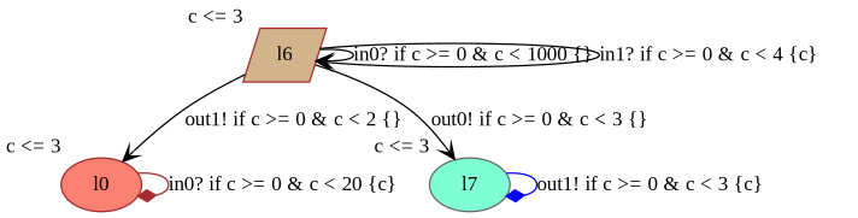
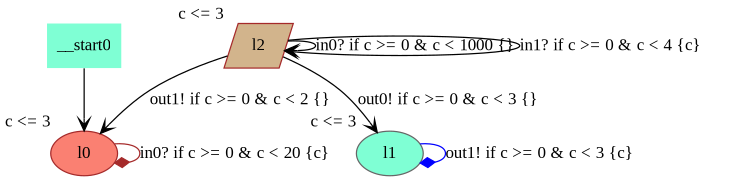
  digraph {
    fontname="Liberation Serif"
    node [color=brown fillcolor=aquamarine fontname="Liberation Serif" shape=ellipse style=filled margin=0 xlabel="c <= 3"]
    edge [arrowhead=vee color=black fontname="Liberation Serif"]
+   __start0 [color=purple shape=none margin="" xlabel=""]
    n2 [fillcolor=salmon label=l0]
-   n3 [fillcolor=tan label=l6 shape=parallelogram]
-   n4 [color=gray40 label=l7]
+   n3 [fillcolor=tan label=l2 shape=parallelogram]
+   n4 [color=gray40 label=l1]
+   __start0 -> n2
    n2 -> n2 [arrowhead=diamond color=brown label="in0? if c >= 0 & c < 20 {c} "]
    n3 -> n2 [label="out1! if c >= 0 & c < 2 {} "]
    n3 -> n3 [label="in0? if c >= 0 & c < 1000 {} "]
    n3 -> n3 [label="in1? if c >= 0 & c < 4 {c} "]
    n3 -> n4 [label="out0! if c >= 0 & c < 3 {} "]
    n4 -> n4 [arrowhead=diamond color=blue label="out1! if c >= 0 & c < 3 {c} "]
  }
